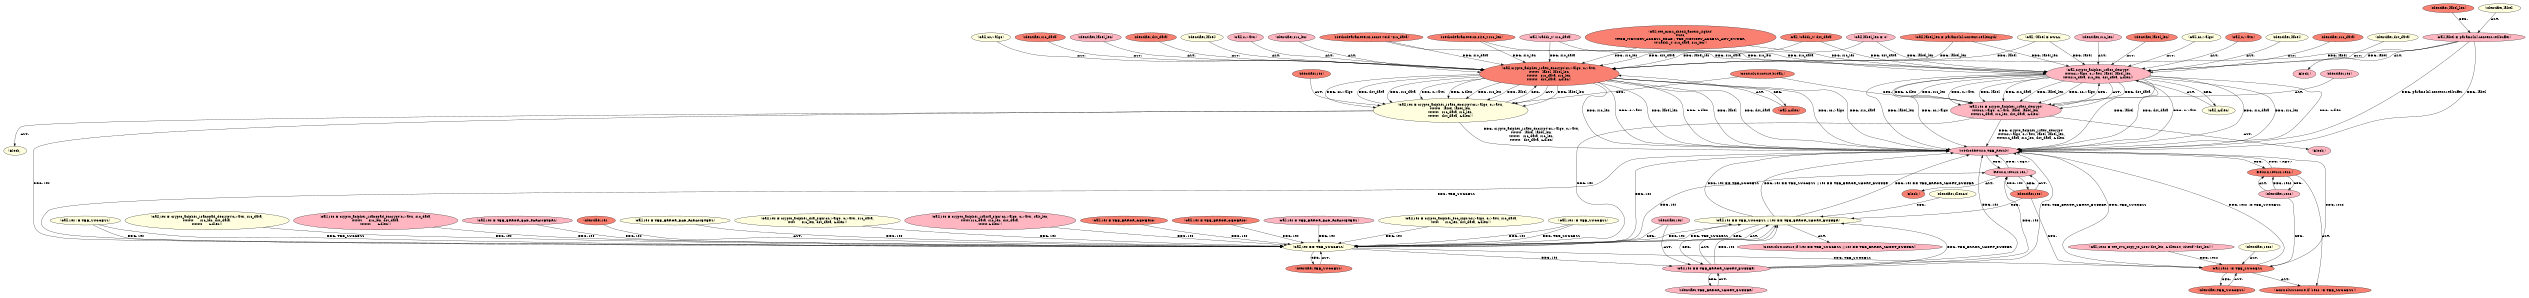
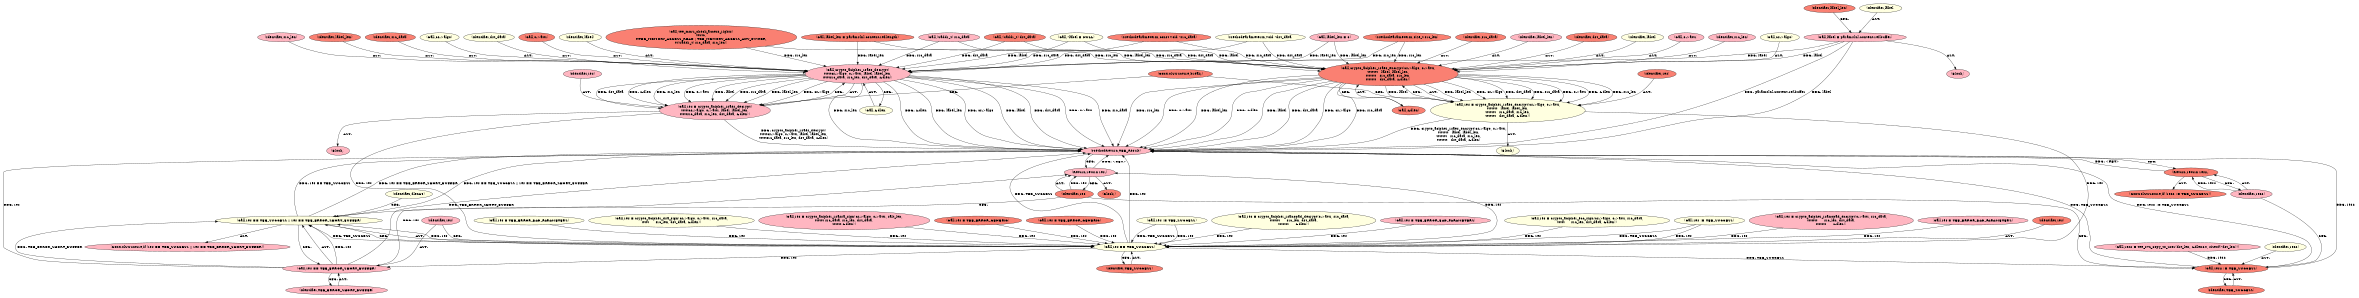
  digraph {
    node [fillcolor=salmon style=filled]
    n1 [fillcolor=lightpink label="(Call,label = params[n].content.ref.buffer)"]
    n2 [label="(Call,crypto_acipher_rsaes_encrypt(cs->algo, o->attr,\n\t\t\t\t\t\t\t   label, label_len,\n\t\t\t\t\t\t\t   src_data, src_len,\n\t\t\t\t\t\t\t   dst_data, &dlen))"]
    n3 [fillcolor=lightpink label="(Call,crypto_acipher_rsaes_decrypt(\n\t\t\t\t\tcs->algo, o->attr, label, label_len,\n\t\t\t\t\tsrc_data, src_len, dst_data, &dlen))"]
    n4 [fillcolor=lightpink label="(MethodReturn,TEE_Result)"]
    n5 [fillcolor=lightpink label="(Block,)"]
    n6 [fillcolor=lightyellow label="(Call,res = crypto_acipher_rsaes_encrypt(cs->algo, o->attr,\n\t\t\t\t\t\t\t   label, label_len,\n\t\t\t\t\t\t\t   src_data, src_len,\n\t\t\t\t\t\t\t   dst_data, &dlen))"]
    n7 [label="(Call,&dlen)"]
    n8 [fillcolor=lightpink label="(Call,res = crypto_acipher_rsaes_decrypt(\n\t\t\t\t\tcs->algo, o->attr, label, label_len,\n\t\t\t\t\tsrc_data, src_len, dst_data, &dlen))"]
    n9 [fillcolor=lightyellow label="(Call,&dlen)"]
    n10 [fillcolor=lightpink label="(Return,return res;)"]
    n11 [label="(Return,return res2;)"]
    n12 [fillcolor=lightyellow label="(Call,res == TEE_SUCCESS)"]
    n13 [fillcolor=lightyellow label="(Block,)"]
    n14 [fillcolor=lightyellow label="(Call,res == TEE_SUCCESS || res == TEE_ERROR_SHORT_BUFFER)"]
    n15 [fillcolor=lightpink label="(Call,res == TEE_ERROR_SHORT_BUFFER)"]
    n16 [label="(Call,res2 != TEE_SUCCESS)"]
    n17 [label="(Identifier,TEE_SUCCESS)"]
    n18 [fillcolor=lightpink label="(ControlStructure,if (res == TEE_SUCCESS || res == TEE_ERROR_SHORT_BUFFER))"]
    n19 [fillcolor=lightpink label="(Identifier,TEE_ERROR_SHORT_BUFFER)"]
    n20 [label="(Block,)"]
    n21 [label="(Identifier,res)"]
    n22 [label="(ControlStructure,if (res2 != TEE_SUCCESS))"]
    n23 [label="(Identifier,TEE_SUCCESS)"]
    n24 [fillcolor=lightpink label="(Identifier,res2)"]
    n25 [fillcolor=lightpink label="(Block,)"]
    n26 [label="(MethodParameterIn,const void *src_data)"]
    n27 [fillcolor=lightyellow label="(Call,res != TEE_SUCCESS)"]
    n28 [fillcolor=lightyellow label="(Call,res = crypto_acipher_rsanopad_decrypt(o->attr, src_data,\n\t\t\t\t\t\t\t      src_len, dst_data,\n\t\t\t\t\t\t\t      &dlen))"]
    n29 [fillcolor=lightpink label="(Call,res = TEE_ERROR_BAD_PARAMETERS)"]
    n30 [label="(ControlStructure,break;)"]
    n31 [fillcolor=lightyellow label="(Call,res = crypto_acipher_ecc_sign(cs->algo, o->attr, src_data,\n\t\t\t\t\t      src_len, dst_data, &dlen))"]
    n32 [fillcolor=lightyellow label="(Call,res != TEE_SUCCESS)"]
    n33 [label="(Identifier,label_len)"]
    n34 [label="(Call,label_len = params[n].content.ref.length)"]
    n35 [label="(Identifier,src_data)"]
    n36 [fillcolor=lightpink label="(Identifier,res)"]
    n37 [fillcolor=lightpink label="(Identifier,label_len)"]
    n38 [label="(Call,tee_mmu_check_access_rights(\n\t\tutc,\n\t\tTEE_MEMORY_ACCESS_READ | TEE_MEMORY_ACCESS_ANY_OWNER,\n\t\t(uaddr_t) src_data, src_len))"]
    n39 [fillcolor=lightpink label="(Identifier,src_len)"]
    n40 [label="(Identifier,dst_data)"]
    n41 [fillcolor=lightyellow label="(Identifier,label)"]
    n42 [label="(Identifier,label_len)"]
    n43 [fillcolor=lightyellow label="(Call,cs->algo)"]
    n44 [fillcolor=lightpink label="(Call,res2 = tee_svc_copy_to_user(dst_len, &dlen64, sizeof(*dst_len)))"]
    n45 [fillcolor=lightpink label="(Call,res = crypto_acipher_rsanopad_encrypt(o->attr, src_data,\n\t\t\t\t\t\t\t      src_len, dst_data,\n\t\t\t\t\t\t\t      &dlen))"]
    n46 [fillcolor=lightpink label="(Call,o->attr)"]
    n47 [fillcolor=lightyellow label="(Identifier,label)"]
    n48 [fillcolor=lightyellow label="(Call,*label = NULL)"]
    n49 [label="(Identifier,res)"]
    n50 [fillcolor=lightpink label="(Call,res = TEE_ERROR_BAD_PARAMETERS)"]
    n51 [fillcolor=lightpink label="(Identifier,src_len)"]
    n52 [label="(Identifier,res)"]
    n53 [fillcolor=lightyellow label="(Identifier,dlen64)"]
    n54 [fillcolor=lightyellow label="(Identifier,res2)"]
    n55 [label="(Call,o->attr)"]
    n56 [fillcolor=lightyellow label="(Identifier,label)"]
    n57 [fillcolor=lightyellow label="(Call,cs->algo)"]
    n58 [label="(MethodParameterIn,size_t src_len)"]
    n59 [fillcolor=lightyellow label="(Call,res = TEE_ERROR_BAD_PARAMETERS)"]
    n60 [fillcolor=lightpink label="(Call,(uaddr_t) src_data)"]
    n61 [fillcolor=lightyellow label="(Call,res = crypto_acipher_dsa_sign(cs->algo, o->attr, src_data,\n\t\t\t\t\t      src_len, dst_data, &dlen))"]
    n62 [fillcolor=lightpink label="(Call,res = crypto_acipher_rsassa_sign(cs->algo, o->attr, salt_len,\n\t\t\t\t\t\t src_data, src_len, dst_data,\n\t\t\t\t\t\t &dlen))"]
    n63 [fillcolor=lightpink label="(Identifier,res)"]
    n64 [label="(Call,res = TEE_ERROR_GENERIC)"]
    n65 [label="(Call,(uaddr_t) dst_data)"]
+   n66 [fillcolor=lightyellow label="(MethodParameterIn,void *dst_data)"]
    n67 [label="(Call,res = TEE_ERROR_GENERIC)"]
    n68 [label="(Identifier,src_data)"]
    n69 [fillcolor=lightpink label="(Call,label_len = 0)"]
    n70 [fillcolor=lightyellow label="(Identifier,dst_data)"]
    n1 -> n2 [label="DDG: label"]
    n1 -> n3 [label="DDG: label"]
    n1 -> n4 [label="DDG: params[n].content.ref.buffer"]
    n1 -> n4 [label="DDG: label"]
    n1 -> n5 [label="AST: "]
    n2 -> n4 [label="DDG: cs->algo"]
    n2 -> n4 [label="DDG: src_data"]
    n2 -> n4 [label="DDG: src_len"]
    n2 -> n4 [label="DDG: o->attr"]
    n2 -> n4 [label="DDG: label_len"]
    n2 -> n4 [label="DDG: &dlen"]
    n2 -> n4 [label="DDG: label"]
    n2 -> n4 [label="DDG: dst_data"]
    n2 -> n6 [label="AST: "]
    n2 -> n6 [label="DDG: label_len"]
    n2 -> n6 [label="DDG: cs->algo"]
    n2 -> n6 [label="DDG: dst_data"]
    n2 -> n6 [label="DDG: src_data"]
    n2 -> n6 [label="DDG: o->attr"]
    n2 -> n6 [label="DDG: &dlen"]
    n2 -> n6 [label="DDG: src_len"]
    n2 -> n6 [label="DDG: label"]
    n2 -> n7 [label="CFG: "]
    n3 -> n4 [label="DDG: label"]
    n3 -> n4 [label="DDG: dst_data"]
    n3 -> n4 [label="DDG: o->attr"]
    n3 -> n4 [label="DDG: src_data"]
    n3 -> n4 [label="DDG: src_len"]
    n3 -> n4 [label="DDG: &dlen"]
    n3 -> n4 [label="DDG: label_len"]
    n3 -> n4 [label="DDG: cs->algo"]
    n3 -> n8 [label="AST: "]
    n3 -> n8 [label="DDG: dst_data"]
    n3 -> n8 [label="DDG: &dlen"]
    n3 -> n8 [label="DDG: src_len"]
    n3 -> n8 [label="DDG: o->attr"]
    n3 -> n8 [label="DDG: label"]
    n3 -> n8 [label="DDG: src_data"]
    n3 -> n8 [label="DDG: label_len"]
    n3 -> n8 [label="DDG: cs->algo"]
    n3 -> n9 [label="CFG: "]
    n4 -> n10 [label="CFG: "]
    n4 -> n11 [label="CFG: "]
    n6 -> n2 [label="CFG: "]
    n6 -> n4 [label="DDG: crypto_acipher_rsaes_encrypt(cs->algo, o->attr,\n\t\t\t\t\t\t\t   label, label_len,\n\t\t\t\t\t\t\t   src_data, src_len,\n\t\t\t\t\t\t\t   dst_data, &dlen)"]
    n6 -> n12 [label="DDG: res"]
    n6 -> n13 [label="AST: "]
    n7 -> n2 [label="AST: "]
    n8 -> n3 [label="CFG: "]
    n8 -> n4 [label="DDG: crypto_acipher_rsaes_decrypt(\n\t\t\t\t\tcs->algo, o->attr, label, label_len,\n\t\t\t\t\tsrc_data, src_len, dst_data, &dlen)"]
    n8 -> n12 [label="DDG: res"]
    n8 -> n25 [label="AST: "]
    n9 -> n3 [label="AST: "]
    n10 -> n4 [label="DDG: <RET>"]
    n10 -> n20 [label="AST: "]
    n10 -> n21 [label="CFG: "]
    n11 -> n4 [label="DDG: <RET>"]
    n11 -> n22 [label="AST: "]
    n11 -> n24 [label="CFG: "]
    n12 -> n4 [label="DDG: TEE_SUCCESS"]
    n12 -> n4 [label="DDG: res"]
    n12 -> n10 [label="DDG: res"]
    n12 -> n14 [label="AST: "]
    n12 -> n14 [label="DDG: res"]
    n12 -> n14 [label="DDG: TEE_SUCCESS"]
    n12 -> n15 [label="DDG: res"]
    n12 -> n16 [label="DDG: TEE_SUCCESS"]
    n12 -> n17 [label="CFG: "]
    n14 -> n4 [label="DDG: res == TEE_ERROR_SHORT_BUFFER"]
    n14 -> n4 [label="DDG: res == TEE_SUCCESS"]
    n14 -> n4 [label="DDG: res == TEE_SUCCESS || res == TEE_ERROR_SHORT_BUFFER"]
    n14 -> n12 [label="CFG: "]
    n14 -> n15 [label="CFG: "]
    n14 -> n18 [label="AST: "]
    n15 -> n4 [label="DDG: res"]
    n15 -> n4 [label="DDG: TEE_ERROR_SHORT_BUFFER"]
    n15 -> n10 [label="DDG: res"]
    n15 -> n14 [label="AST: "]
    n15 -> n14 [label="DDG: res"]
    n15 -> n14 [label="DDG: TEE_ERROR_SHORT_BUFFER"]
    n15 -> n19 [label="CFG: "]
    n16 -> n4 [label="DDG: res2"]
    n16 -> n4 [label="DDG: TEE_SUCCESS"]
    n16 -> n4 [label="DDG: res2 != TEE_SUCCESS"]
-   n16 -> n22 [label="AST: "]
    n16 -> n23 [label="CFG: "]
    n17 -> n12 [label="AST: "]
    n19 -> n15 [label="AST: "]
    n21 -> n10 [label="AST: "]
    n21 -> n10 [label="DDG: res"]
    n21 -> n14 [label="CFG: "]
    n21 -> n16 [label="CFG: "]
    n23 -> n16 [label="AST: "]
    n24 -> n11 [label="AST: "]
    n24 -> n11 [label="DDG: res2"]
    n24 -> n16 [label="CFG: "]
    n26 -> n2 [label="DDG: src_data"]
    n26 -> n3 [label="DDG: src_data"]
    n27 -> n12 [label="DDG: res"]
    n27 -> n12 [label="DDG: TEE_SUCCESS"]
    n28 -> n12 [label="DDG: res"]
    n29 -> n12 [label="DDG: res"]
    n30 -> n6 [label="CFG: "]
    n30 -> n8 [label="CFG: "]
    n31 -> n12 [label="DDG: res"]
    n32 -> n12 [label="DDG: res"]
    n32 -> n12 [label="DDG: TEE_SUCCESS"]
    n33 -> n1 [label="CFG: "]
    n34 -> n2 [label="DDG: label_len"]
    n34 -> n3 [label="DDG: label_len"]
    n35 -> n2 [label="AST: "]
    n36 -> n12 [label="CFG: "]
    n36 -> n15 [label="AST: "]
    n37 -> n2 [label="AST: "]
    n38 -> n2 [label="DDG: src_len"]
    n38 -> n3 [label="DDG: src_len"]
    n39 -> n3 [label="AST: "]
    n40 -> n2 [label="AST: "]
    n41 -> n2 [label="AST: "]
    n42 -> n3 [label="AST: "]
    n43 -> n3 [label="AST: "]
    n44 -> n16 [label="DDG: res2"]
    n45 -> n12 [label="DDG: res"]
    n46 -> n2 [label="AST: "]
    n47 -> n1 [label="AST: "]
    n48 -> n2 [label="DDG: label"]
    n48 -> n3 [label="DDG: label"]
    n49 -> n6 [label="AST: "]
    n50 -> n12 [label="DDG: res"]
    n51 -> n2 [label="AST: "]
    n52 -> n12 [label="AST: "]
    n53 -> n14 [label="CFG: "]
    n54 -> n16 [label="AST: "]
    n55 -> n3 [label="AST: "]
    n56 -> n3 [label="AST: "]
    n57 -> n2 [label="AST: "]
    n58 -> n2 [label="DDG: src_len"]
    n58 -> n3 [label="DDG: src_len"]
    n59 -> n12 [label="DDG: res"]
    n60 -> n2 [label="DDG: src_data"]
    n60 -> n3 [label="DDG: src_data"]
    n61 -> n12 [label="DDG: res"]
    n62 -> n12 [label="DDG: res"]
    n63 -> n8 [label="AST: "]
    n64 -> n12 [label="DDG: res"]
    n65 -> n2 [label="DDG: dst_data"]
    n65 -> n3 [label="DDG: dst_data"]
+   n66 -> n2 [label="DDG: dst_data"]
+   n66 -> n3 [label="DDG: dst_data"]
    n67 -> n12 [label="DDG: res"]
    n68 -> n3 [label="AST: "]
    n69 -> n2 [label="DDG: label_len"]
    n69 -> n3 [label="DDG: label_len"]
    n70 -> n3 [label="AST: "]
  }
